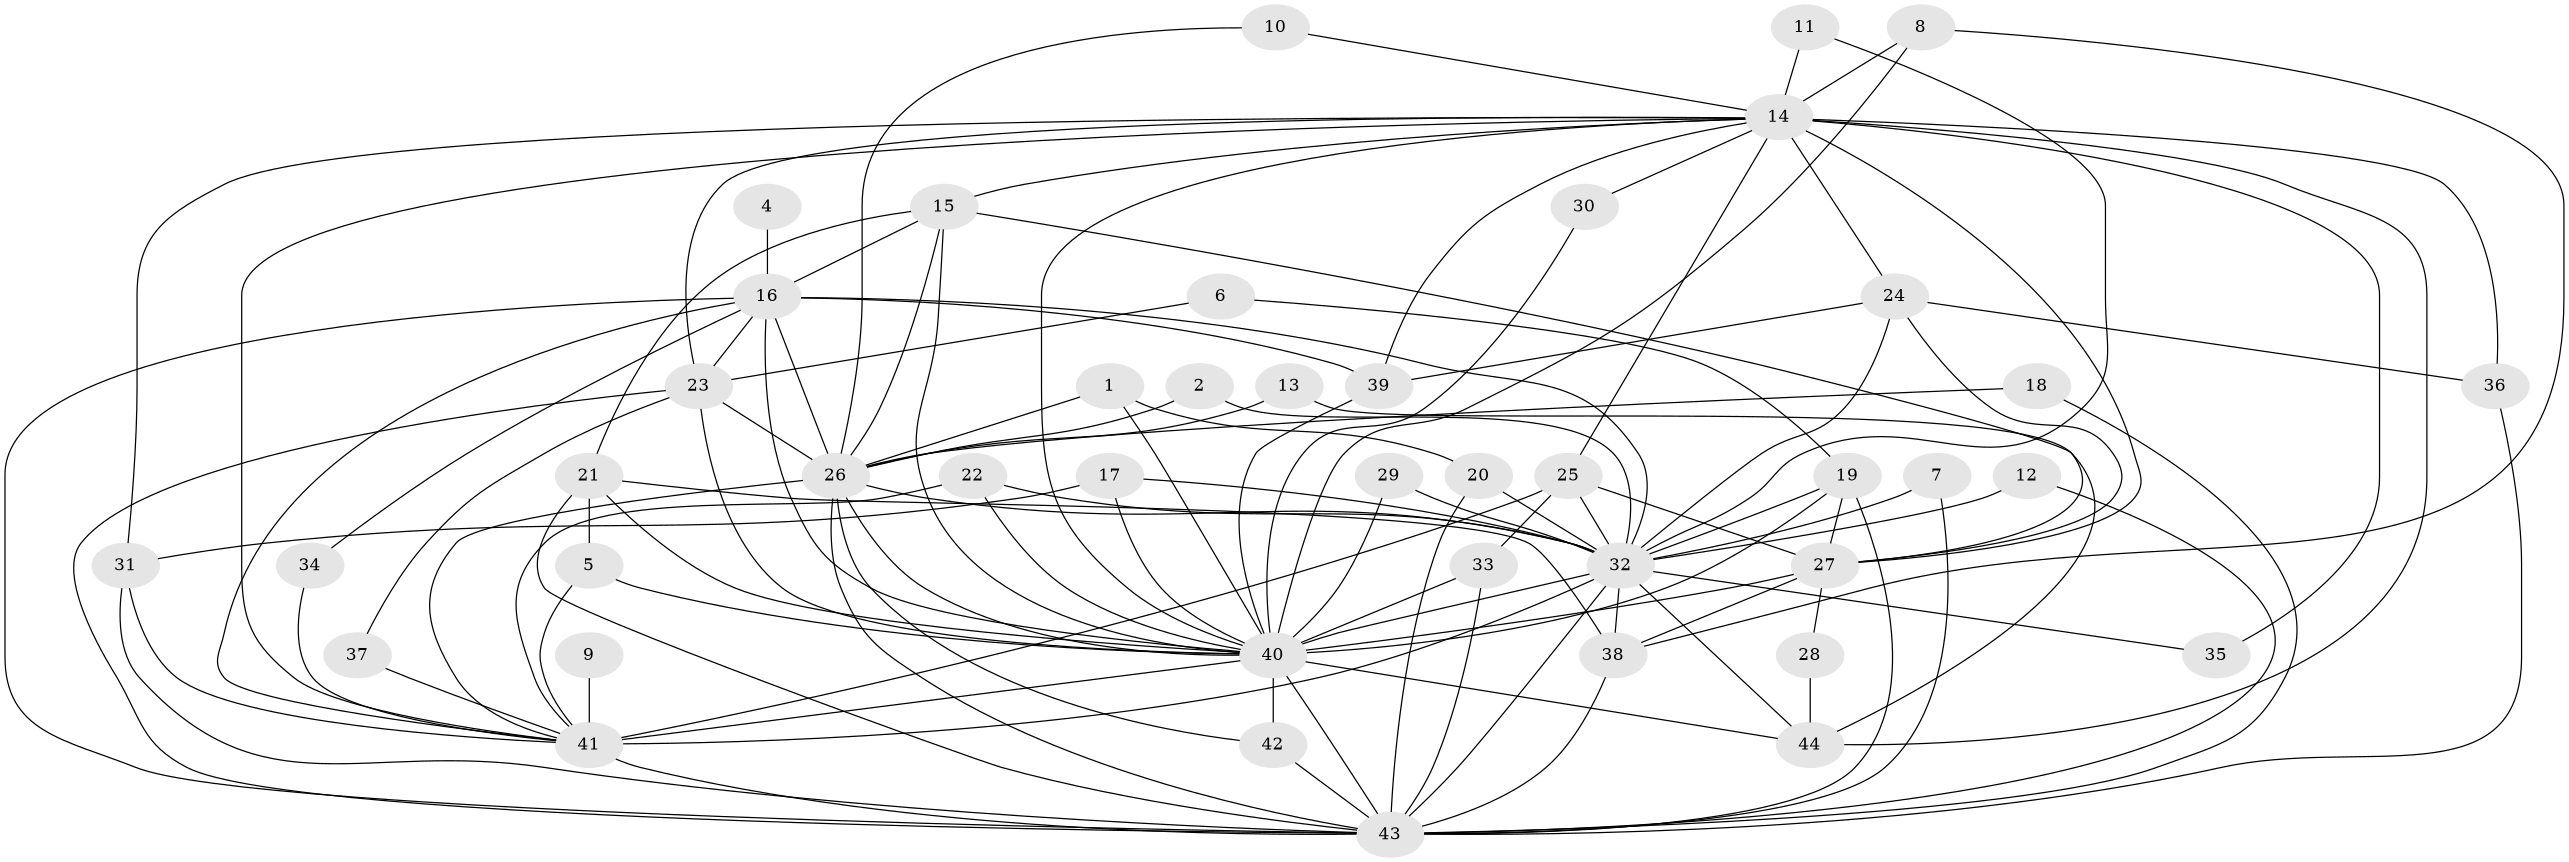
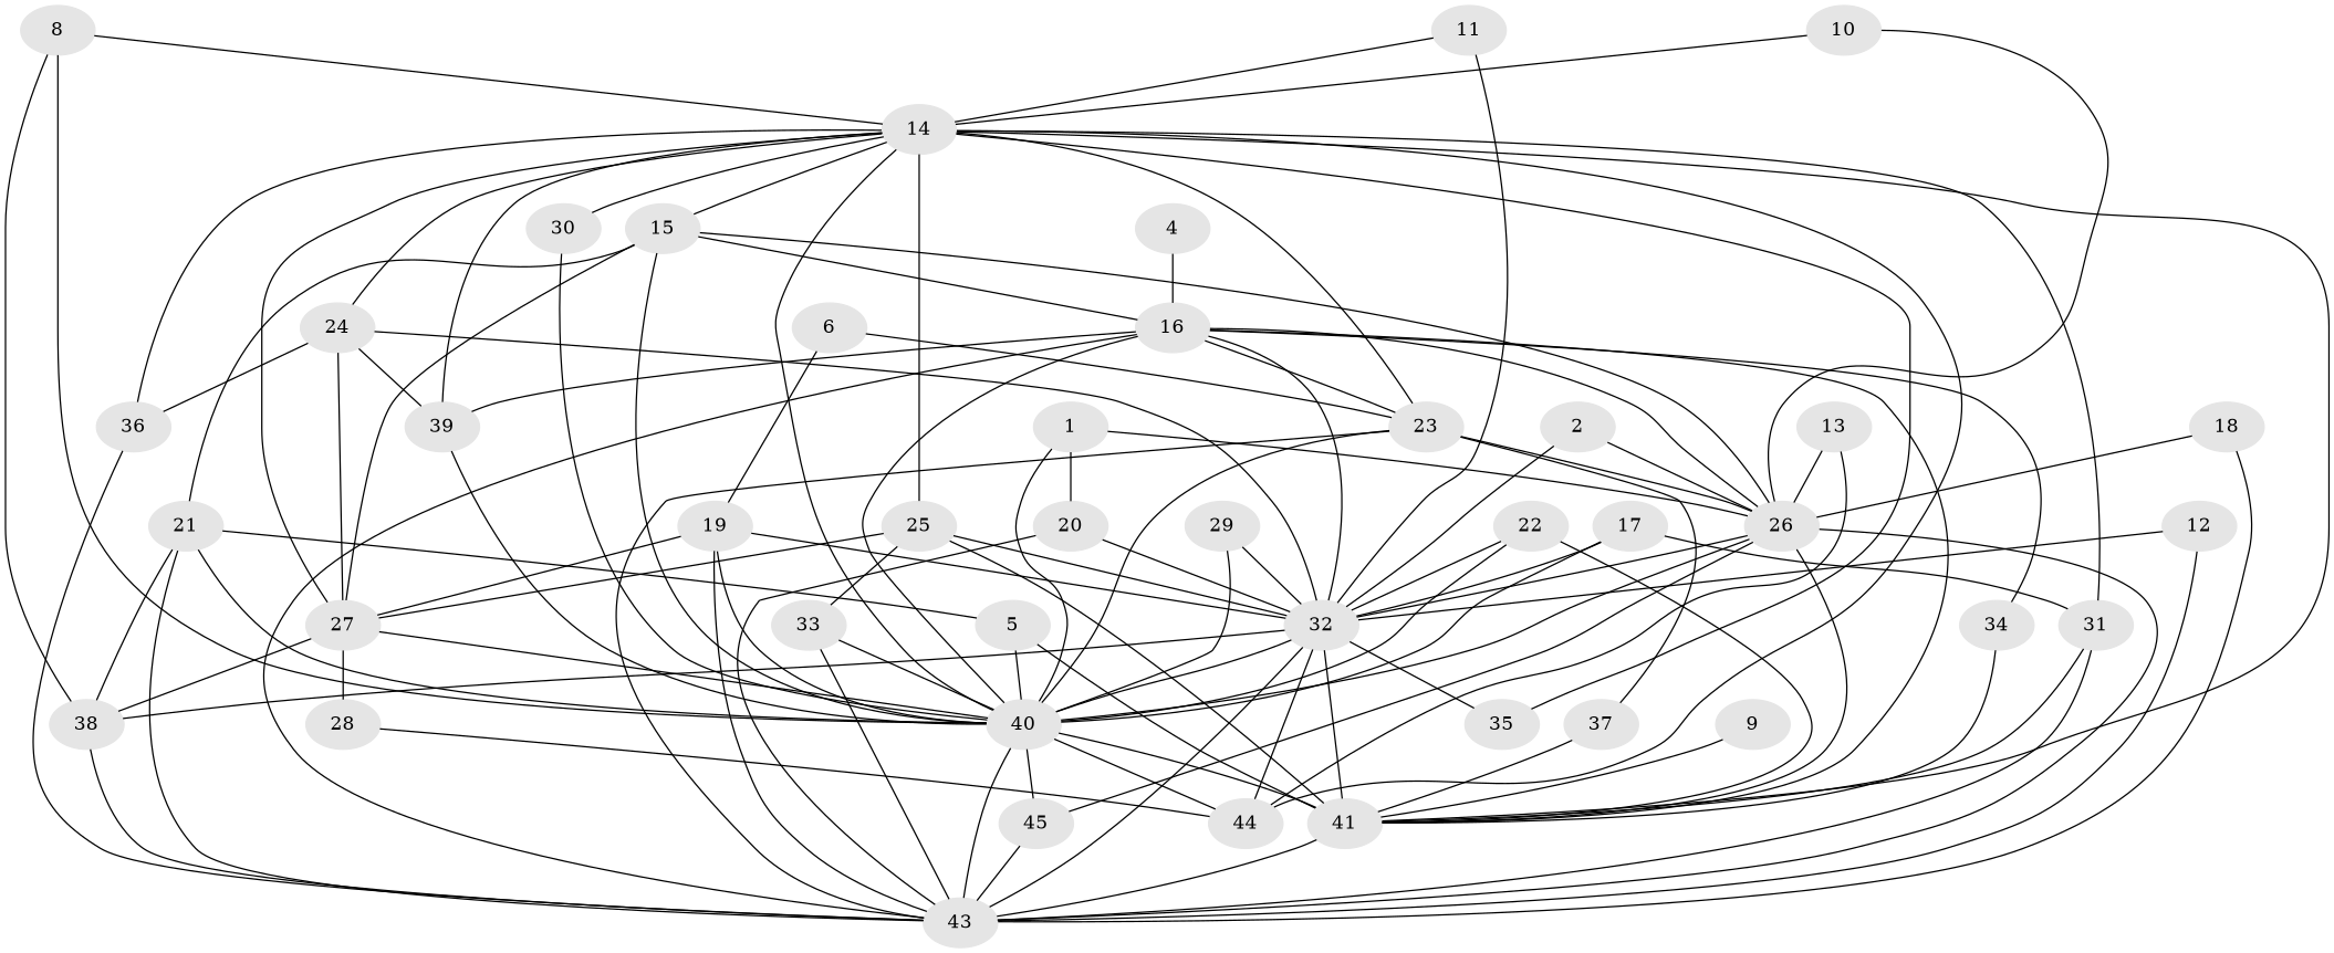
  graph {
    node [color=gray90 style=filled]
    edge [weight=1.0]
    1
    20
    26
    40
    32
    43
    41
-   42
+   42 [label=45]
    44
    2
    38
    35
    4
    16
    23
    39
    34
    5
    6
    19
    27
    37
-   7
    8
    14
    24
    25
    30
    31
    36
    15
    9
    10
    11
    12
    13
    33
    28
    21
    17
    18
    22
    29
    1 -- 20
    1 -- 26
    1 -- 40
    20 -- 32
    20 -- 43
    26 -- 40 [weight=2.0]
    26 -- 32 [weight=3.0]
    26 -- 43 [weight=3.0]
    26 -- 41
    26 -- 42
    40 -- 43 [weight=4.0]
    40 -- 41 [weight=2.0]
    40 -- 42
    40 -- 44
    32 -- 40 [weight=6.0]
    32 -- 43 [weight=6.0]
    32 -- 41 [weight=3.0]
    32 -- 44
    32 -- 38
    32 -- 35
    41 -- 43 [weight=2.0]
    42 -- 43
    2 -- 26
    2 -- 32
    38 -- 43 [weight=2.0]
    4 -- 16
    16 -- 26
    16 -- 40 [weight=3.0]
    16 -- 32 [weight=3.0]
    16 -- 43 [weight=2.0]
    16 -- 41
    16 -- 23
    16 -- 39
    16 -- 34
    23 -- 26
    23 -- 40
    23 -- 43 [weight=2.0]
    23 -- 37
    39 -- 40
    34 -- 41
    5 -- 40
    5 -- 41
    6 -- 23
    6 -- 19
    19 -- 40
    19 -- 32
    19 -- 43
    19 -- 27
    27 -- 40
    27 -- 38
    27 -- 28
    37 -- 41
-   7 -- 32
-   7 -- 43
    8 -- 40
    8 -- 38
    8 -- 14
    14 -- 40
    14 -- 41
    14 -- 44
    14 -- 35 [weight=2.0]
    14 -- 23
    14 -- 39
    14 -- 27
    14 -- 24
    14 -- 25
    14 -- 30
    14 -- 31
    14 -- 36
    14 -- 15
    24 -- 32
    24 -- 39
    24 -- 27
    24 -- 36
    25 -- 32
    25 -- 41
    25 -- 27
    25 -- 33
    30 -- 40
    31 -- 43
    31 -- 41
    36 -- 43
    15 -- 26
    15 -- 40
    15 -- 16
    15 -- 27
    15 -- 21
    9 -- 41
    10 -- 26
    10 -- 14
    11 -- 32
    11 -- 14
    12 -- 32
    12 -- 43
    13 -- 26
    13 -- 44
    33 -- 40
    33 -- 43 [weight=2.0]
    28 -- 44
    21 -- 40
    21 -- 43
    21 -- 38
    21 -- 5
    17 -- 40
    17 -- 32 [weight=3.0]
    17 -- 31
    18 -- 26
    18 -- 43
    22 -- 40
    22 -- 32
    22 -- 41
    29 -- 40
    29 -- 32
  }
